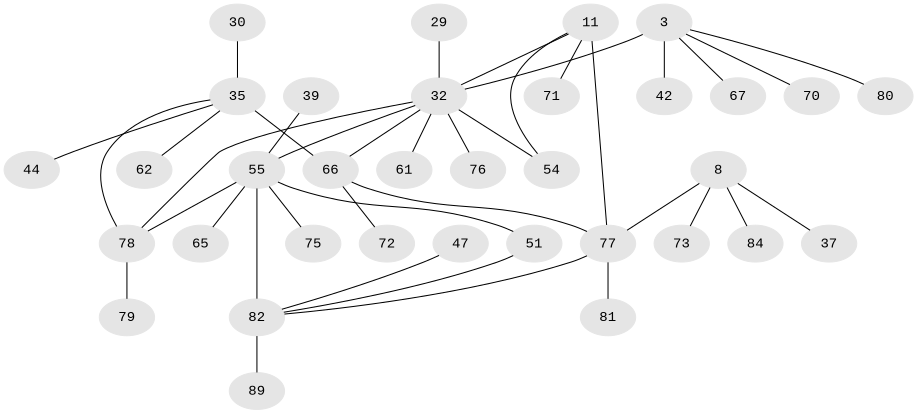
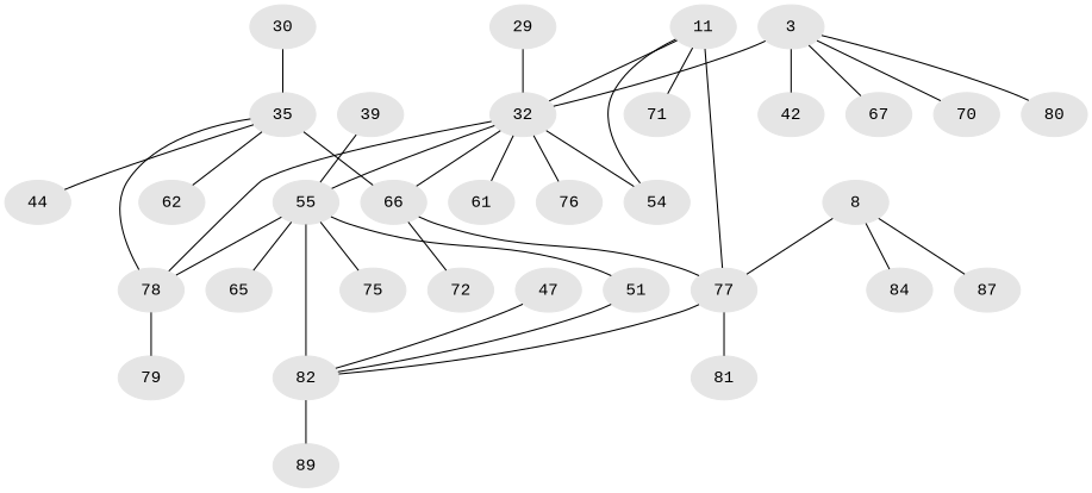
  graph {
    fontname="Liberation Mono"
    node [color=gray90 fontname="Liberation Mono" style=filled]
    edge [fontname="Liberation Mono"]
    3 [super="+1"]
    32 [super="+4+27+28"]
    42 [super="+25"]
    67
    70
    80
    78 [super="+69"]
    54 [super="+52"]
    55 [super="+16"]
    61
    66 [super="+20+21+38+40+53"]
    76 [super="+64"]
    8 [super="+5"]
-   37
-   73 [super="+50"]
+   37 [label=87]
    77 [super="+45+46+48+58"]
    84 [super="+83"]
    82 [super="+36"]
    81 [super="+68"]
    79
    11 [super="+9"]
    71 [super="+49"]
    29
    35 [super="+19"]
    44
    62
    30
    51
    65
    75
    72 [super="+41"]
    39
    n33 [label=89 super="+74"]
    47
    3 -- 32 [weight=4]
    3 -- 42
    3 -- 67
    3 -- 70
    3 -- 80
    32 -- 78
    32 -- 54 [weight=2]
    32 -- 55 [weight=2]
    32 -- 61
    32 -- 66
    32 -- 76
    78 -- 79
    55 -- 78
    55 -- 82 [weight=4]
    55 -- 51
    55 -- 65
    55 -- 75
    66 -- 77
    66 -- 72
    8 -- 37
-   8 -- 73
    8 -- 77
    8 -- 84
    77 -- 82
    77 -- 81
    82 -- n33
    11 -- 32
    11 -- 54
    11 -- 77 [weight=4]
    11 -- 71
    29 -- 32
    35 -- 78
    35 -- 66 [weight=4]
    35 -- 44
    35 -- 62
    30 -- 35
    51 -- 82
    39 -- 55
    47 -- 82
  }
